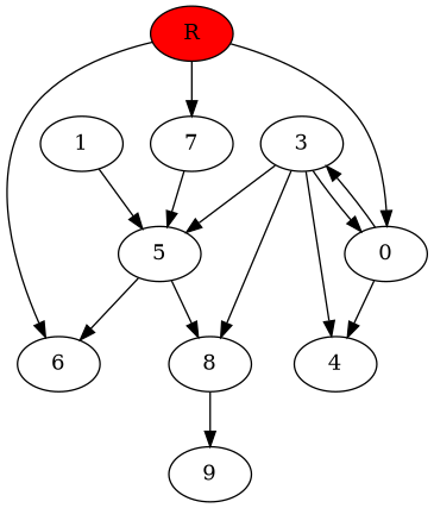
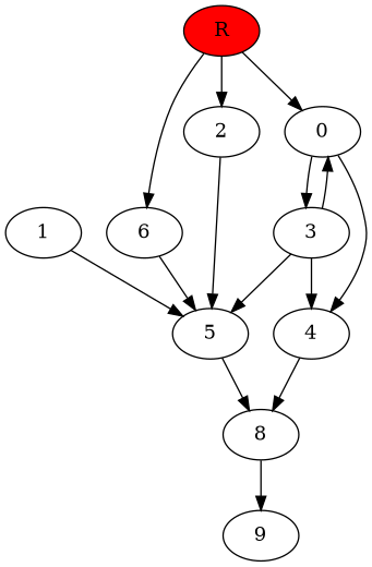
  digraph {
    1
    5
    8
    6
    n5 [label=0]
    3
    4
    9
-   7
+   7 [label=2]
    R [fillcolor="#ff0000" style=filled]
    1 -> 5
    5 -> 8
-   5 -> 6
+   6 -> 5
    8 -> 9
    n5 -> 3
    n5 -> 4
    3 -> 5
    3 -> n5
    3 -> 4
-   3 -> 8
+   4 -> 8
    7 -> 5
    R -> 6
    R -> n5
    R -> 7
  }
